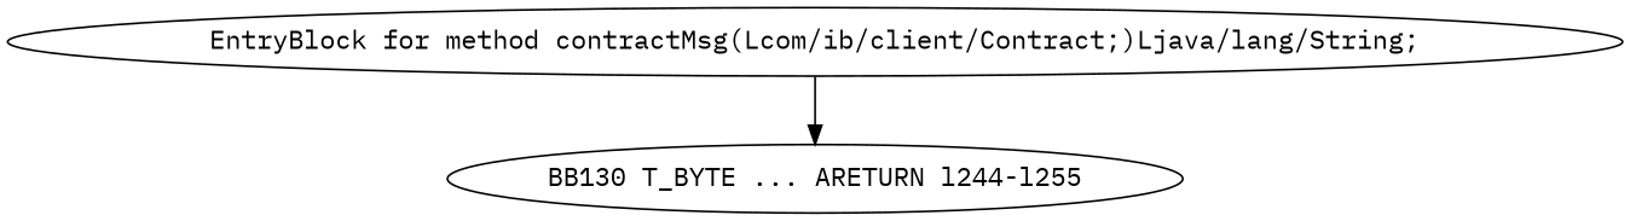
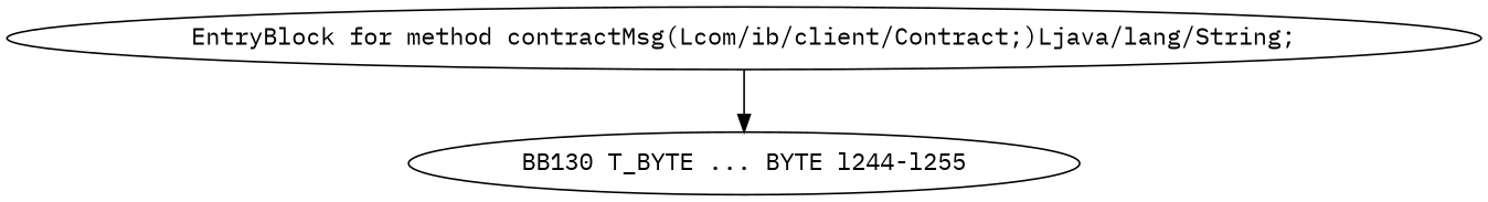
  digraph {
    fontname="IBM Plex Mono"
    node [fontname="IBM Plex Mono"]
-   n1 [label="BB130 T_BYTE ... ARETURN l244-l255"]
+   n1 [label="BB130 T_BYTE ... BYTE l244-l255"]
    n2 [label="EntryBlock for method contractMsg(Lcom/ib/client/Contract;)Ljava/lang/String;"]
    n2 -> n1 [fontname="IBM Plex Mono"]
  }
